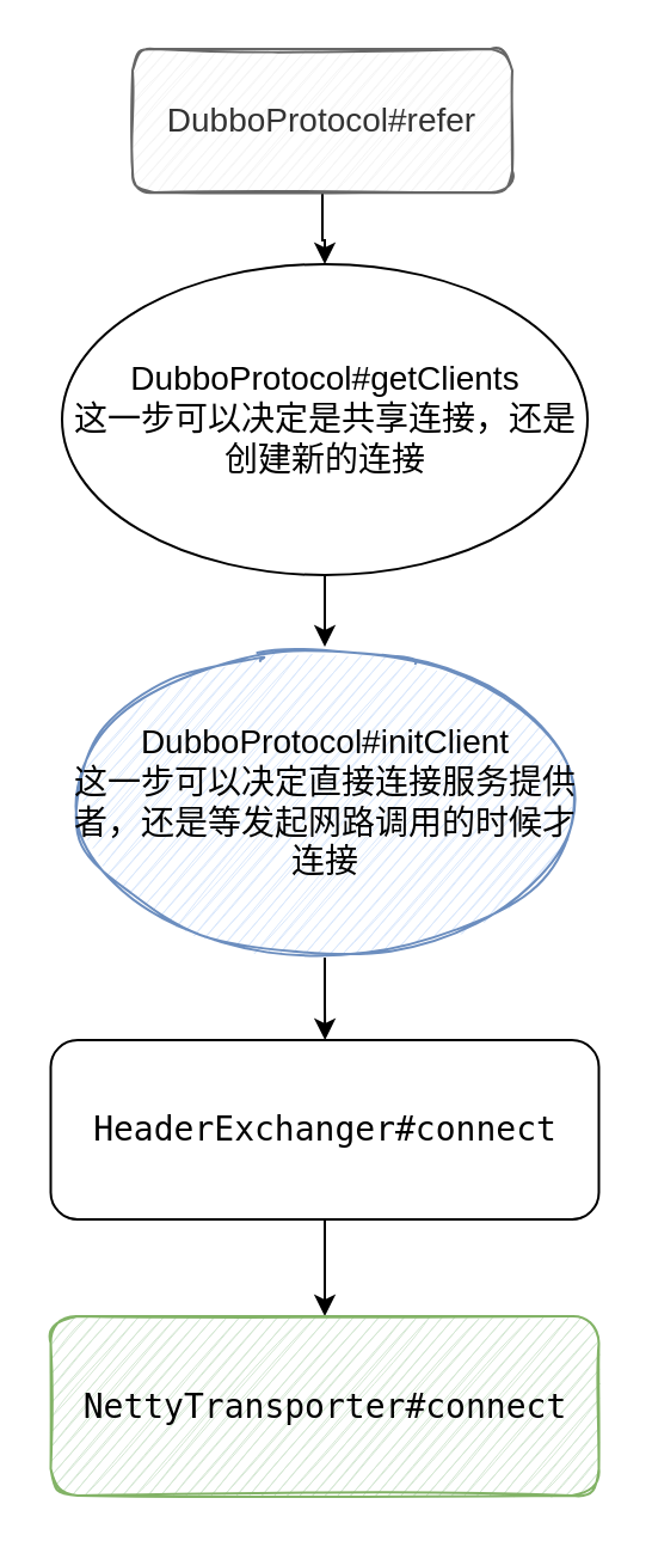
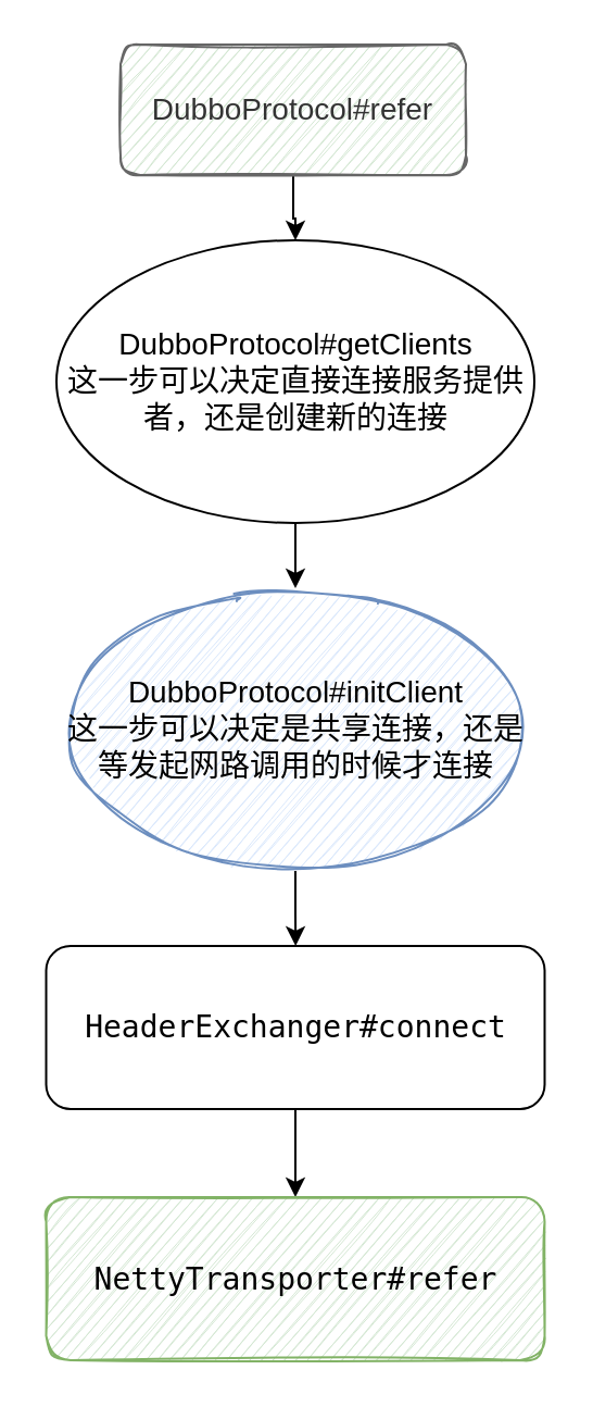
  <mxCell id="0" />
  <mxCell id="1" parent="0" />
  <mxCell id="2" value="" style="edgeStyle=orthogonalEdgeStyle;rounded=0;orthogonalLoop=1;jettySize=auto;html=1;" edge="1" parent="1" source="3" target="5"><mxGeometry relative="1" as="geometry" /></mxCell>
- <mxCell id="3" value="&lt;font style=&quot;font-size: 14px&quot;&gt;DubboProtocol#refer&lt;/font&gt;" style="rounded=1;whiteSpace=wrap;html=1;fillColor=#f5f5f5;strokeColor=#666666;fontColor=#333333;shadow=0;sketch=1;" vertex="1" parent="1"><mxGeometry x="55" y="20" width="159" height="60" as="geometry" /></mxCell>
+ <mxCell id="3" value="&lt;font style=&quot;font-size: 14px&quot;&gt;DubboProtocol#refer&lt;/font&gt;" style="rounded=1;whiteSpace=wrap;html=1;fillColor=#d5e8d4;strokeColor=#666666;fontColor=#333333;shadow=0;sketch=1;" vertex="1" parent="1"><mxGeometry x="55" y="20" width="159" height="60" as="geometry" /></mxCell>
  <mxCell id="4" value="" style="edgeStyle=orthogonalEdgeStyle;rounded=0;orthogonalLoop=1;jettySize=auto;html=1;" edge="1" parent="1" source="5" target="7"><mxGeometry relative="1" as="geometry" /></mxCell>
- <mxCell id="5" value="&lt;font style=&quot;font-size: 14px&quot;&gt;DubboProtocol#getClients&lt;br&gt;这一步可以决定是共享连接，还是创建新的连接&lt;br&gt;&lt;/font&gt;" style="ellipse;whiteSpace=wrap;html=1;" vertex="1" parent="1"><mxGeometry x="25.5" y="110" width="220" height="130" as="geometry" /></mxCell>
+ <mxCell id="5" value="&lt;font style=&quot;font-size: 14px&quot;&gt;DubboProtocol#getClients&lt;br&gt;这一步可以决定直接连接服务提供者，还是创建新的连接&lt;br&gt;&lt;/font&gt;" style="ellipse;whiteSpace=wrap;html=1;" vertex="1" parent="1"><mxGeometry x="25.5" y="110" width="220" height="130" as="geometry" /></mxCell>
  <mxCell id="6" value="" style="edgeStyle=orthogonalEdgeStyle;rounded=0;orthogonalLoop=1;jettySize=auto;html=1;" edge="1" parent="1" source="7" target="9"><mxGeometry relative="1" as="geometry" /></mxCell>
- <mxCell id="7" value="&lt;font style=&quot;font-size: 14px&quot;&gt;&lt;font&gt;DubboProtocol#&lt;/font&gt;&lt;font&gt;initClient&lt;/font&gt;&lt;/font&gt;&lt;font&gt;&lt;font style=&quot;font-size: 14px&quot;&gt;&lt;br&gt;这一步可以决定直接连接服务提供者，还是等发起网路调用的时候才连接&lt;/font&gt;&lt;br&gt;&lt;/font&gt;" style="ellipse;whiteSpace=wrap;html=1;fillColor=#dae8fc;strokeColor=#6c8ebf;sketch=1;" vertex="1" parent="1"><mxGeometry x="25.5" y="270" width="220" height="130" as="geometry" /></mxCell>
+ <mxCell id="7" value="&lt;font style=&quot;font-size: 14px&quot;&gt;&lt;font&gt;DubboProtocol#&lt;/font&gt;&lt;font&gt;initClient&lt;/font&gt;&lt;/font&gt;&lt;font&gt;&lt;font style=&quot;font-size: 14px&quot;&gt;&lt;br&gt;这一步可以决定是共享连接，还是等发起网路调用的时候才连接&lt;/font&gt;&lt;br&gt;&lt;/font&gt;" style="ellipse;whiteSpace=wrap;html=1;fillColor=#dae8fc;strokeColor=#6c8ebf;sketch=1;" vertex="1" parent="1"><mxGeometry x="25.5" y="270" width="220" height="130" as="geometry" /></mxCell>
  <mxCell id="8" value="" style="edgeStyle=orthogonalEdgeStyle;rounded=0;orthogonalLoop=1;jettySize=auto;html=1;" edge="1" parent="1" source="9" target="10"><mxGeometry relative="1" as="geometry" /></mxCell>
  <mxCell id="9" value="&lt;pre&gt;&lt;font style=&quot;font-size: 14px&quot;&gt;HeaderExchanger#connect&lt;/font&gt;&lt;/pre&gt;" style="rounded=1;whiteSpace=wrap;html=1;" vertex="1" parent="1"><mxGeometry x="20.75" y="434.5" width="229.5" height="75" as="geometry" /></mxCell>
- <mxCell id="10" value="&lt;pre&gt;&lt;pre&gt;&lt;font style=&quot;font-size: 14px&quot;&gt;NettyTransporter#connect&lt;/font&gt;&lt;/pre&gt;&lt;/pre&gt;" style="rounded=1;whiteSpace=wrap;html=1;fillColor=#d5e8d4;strokeColor=#82b366;shadow=0;sketch=1;" vertex="1" parent="1"><mxGeometry x="20.75" y="550" width="229.5" height="75" as="geometry" /></mxCell>
+ <mxCell id="10" value="&lt;pre&gt;&lt;pre&gt;&lt;font style=&quot;font-size: 14px&quot;&gt;NettyTransporter#refer&lt;/font&gt;&lt;/pre&gt;&lt;/pre&gt;" style="rounded=1;whiteSpace=wrap;html=1;fillColor=#d5e8d4;strokeColor=#82b366;shadow=0;sketch=1;" vertex="1" parent="1"><mxGeometry x="20.75" y="550" width="229.5" height="75" as="geometry" /></mxCell>
